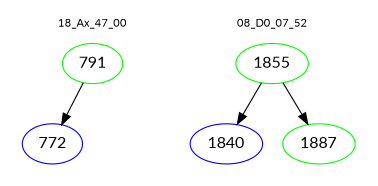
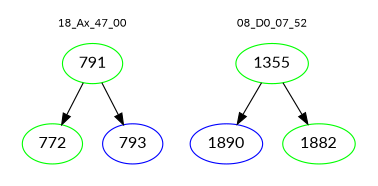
  digraph {
    fontname=Lato
    node [color=green fontname=Lato]
    edge [color=black fontname=Lato]
    n1 [label=791]
-   n2 [color=blue label=772]
-   n4 [label=1855]
-   n5 [color=blue label=1840]
-   n6 [label=1887]
+   n2 [label=772]
+   n3 [color=blue label=793]
+   n4 [label=1355]
+   n5 [color=blue label=1890]
+   n6 [label=1882]
    subgraph cluster_1 {
      color=white
      fontsize=10
      label="18_Ax_47_00"
      n1
      n2
+     n3
    }
    subgraph cluster_2 {
      color=white
      fontsize=10
      label="08_D0_07_52"
      n4
      n5
      n6
    }
    n1 -> n2
+   n1 -> n3
    n4 -> n5
    n4 -> n6
  }
